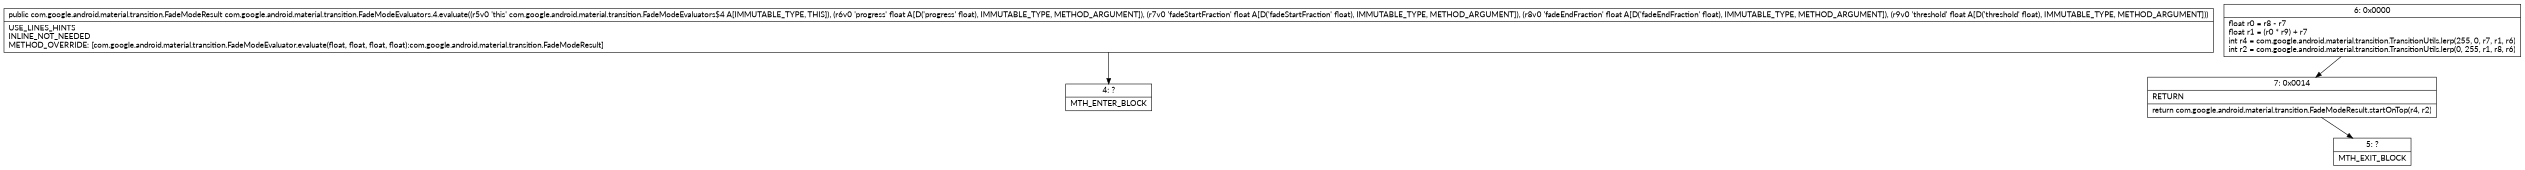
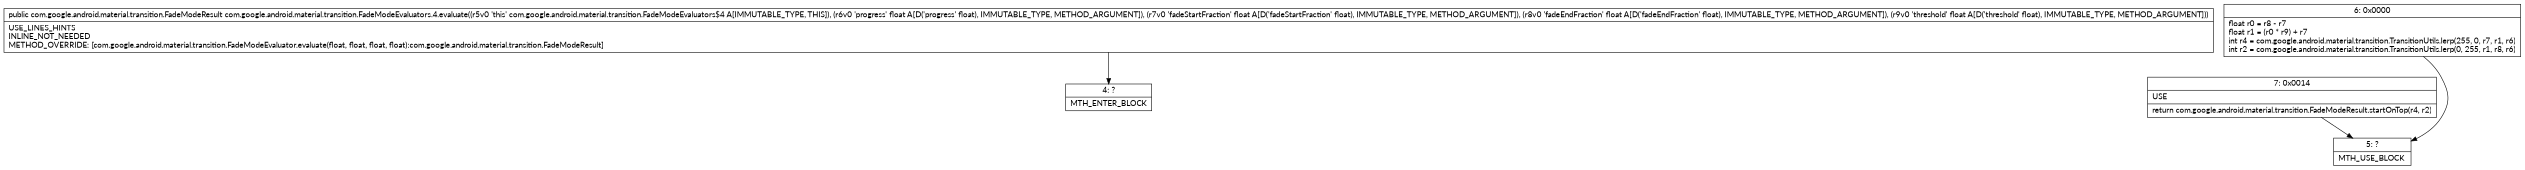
  digraph {
    fontname=Lato
    node [fontname=Lato shape=record]
    edge [fontname=Lato]
    n1 [label="{4\:\ ?|MTH_ENTER_BLOCK\l}"]
    n2 [label="{6\:\ 0x0000|float r0 = r8 \- r7\lfloat r1 = (r0 * r9) + r7\lint r4 = com.google.android.material.transition.TransitionUtils.lerp(255, 0, r7, r1, r6)\lint r2 = com.google.android.material.transition.TransitionUtils.lerp(0, 255, r1, r8, r6)\l}"]
-   n3 [label="{7\:\ 0x0014|RETURN\l|return com.google.android.material.transition.FadeModeResult.startOnTop(r4, r2)\l}"]
-   n4 [label="{5\:\ ?|MTH_EXIT_BLOCK\l}"]
+   n3 [label="{7\:\ 0x0014|USE\l|return com.google.android.material.transition.FadeModeResult.startOnTop(r4, r2)\l}"]
+   n4 [label="{5\:\ ?|MTH_USE_BLOCK\l}"]
    n5 [label="{public com.google.android.material.transition.FadeModeResult com.google.android.material.transition.FadeModeEvaluators.4.evaluate((r5v0 'this' com.google.android.material.transition.FadeModeEvaluators$4 A[IMMUTABLE_TYPE, THIS]), (r6v0 'progress' float A[D('progress' float), IMMUTABLE_TYPE, METHOD_ARGUMENT]), (r7v0 'fadeStartFraction' float A[D('fadeStartFraction' float), IMMUTABLE_TYPE, METHOD_ARGUMENT]), (r8v0 'fadeEndFraction' float A[D('fadeEndFraction' float), IMMUTABLE_TYPE, METHOD_ARGUMENT]), (r9v0 'threshold' float A[D('threshold' float), IMMUTABLE_TYPE, METHOD_ARGUMENT]))  | USE_LINES_HINTS\lINLINE_NOT_NEEDED\lMETHOD_OVERRIDE: [com.google.android.material.transition.FadeModeEvaluator.evaluate(float, float, float, float):com.google.android.material.transition.FadeModeResult]\l}"]
-   n2 -> n3
+   n2 -> n4
    n3 -> n4
    n5 -> n1
  }
